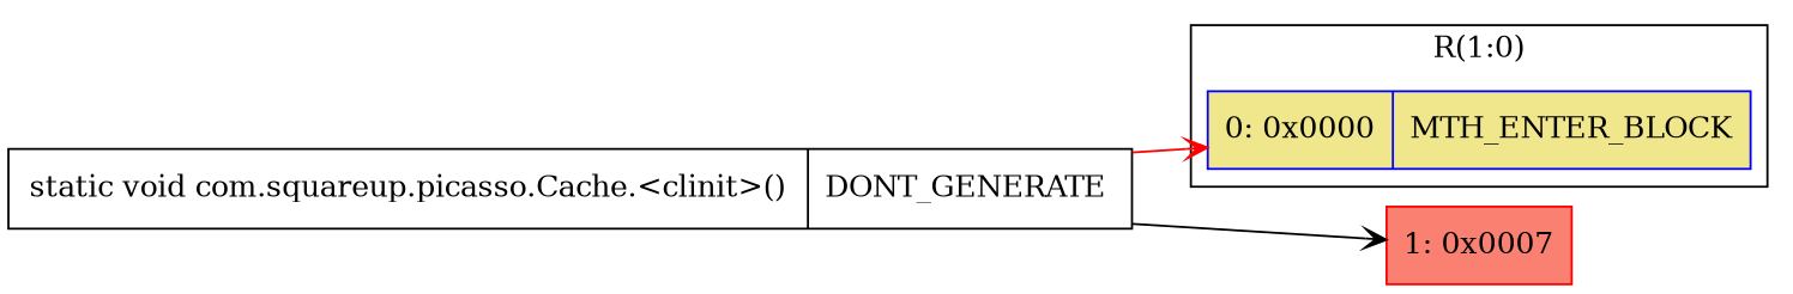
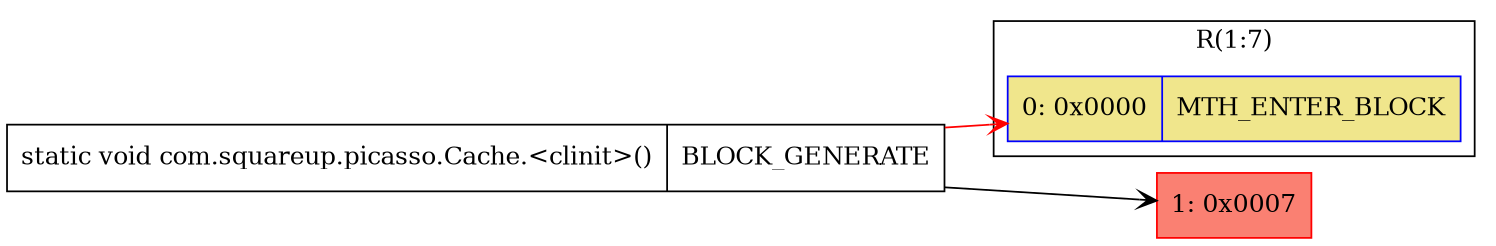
  digraph {
    rankdir=LR
    node [shape=record style=filled]
    edge [arrowhead=vee]
    n1 [color=blue fillcolor=khaki label="{0\:\ 0x0000|MTH_ENTER_BLOCK\l}"]
    n2 [color=red fillcolor=salmon label="{1\:\ 0x0007}"]
-   n3 [fillcolor=white label="{static void com.squareup.picasso.Cache.\<clinit\>()  | DONT_GENERATE\l}"]
+   n3 [fillcolor=white label="{static void com.squareup.picasso.Cache.\<clinit\>()  | BLOCK_GENERATE\l}"]
    subgraph cluster_1 {
-     label="R(1:0)"
+     label="R(1:7)"
      n1
    }
    n3 -> n1 [color=red]
    n3 -> n2 [color=black]
  }
